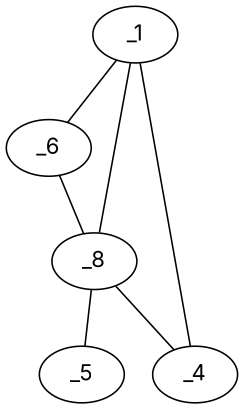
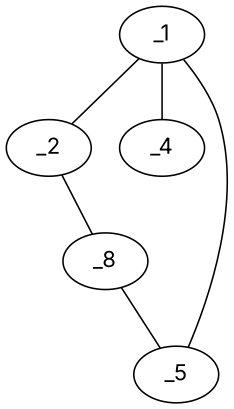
  graph {
    fontname=Inter
    node [fontname=Inter]
    edge [fontname=Inter valence=2]
    _1 [x=39 y=38]
-   _2 [x=90 y=22 label=_6]
+   _2 [x=90 y=22]
    _4 [x=97 y=34]
    _5 [x=121 y=83]
    n5 [label=_8 x=96 y=24]
    _1 -- _2
    _1 -- _4
-   _1 -- n5 [valence=1]
+   _1 -- _5 [valence=1]
    _2 -- n5 [valence=1]
-   n5 -- _4
    n5 -- _5 [valence=1]
  }
